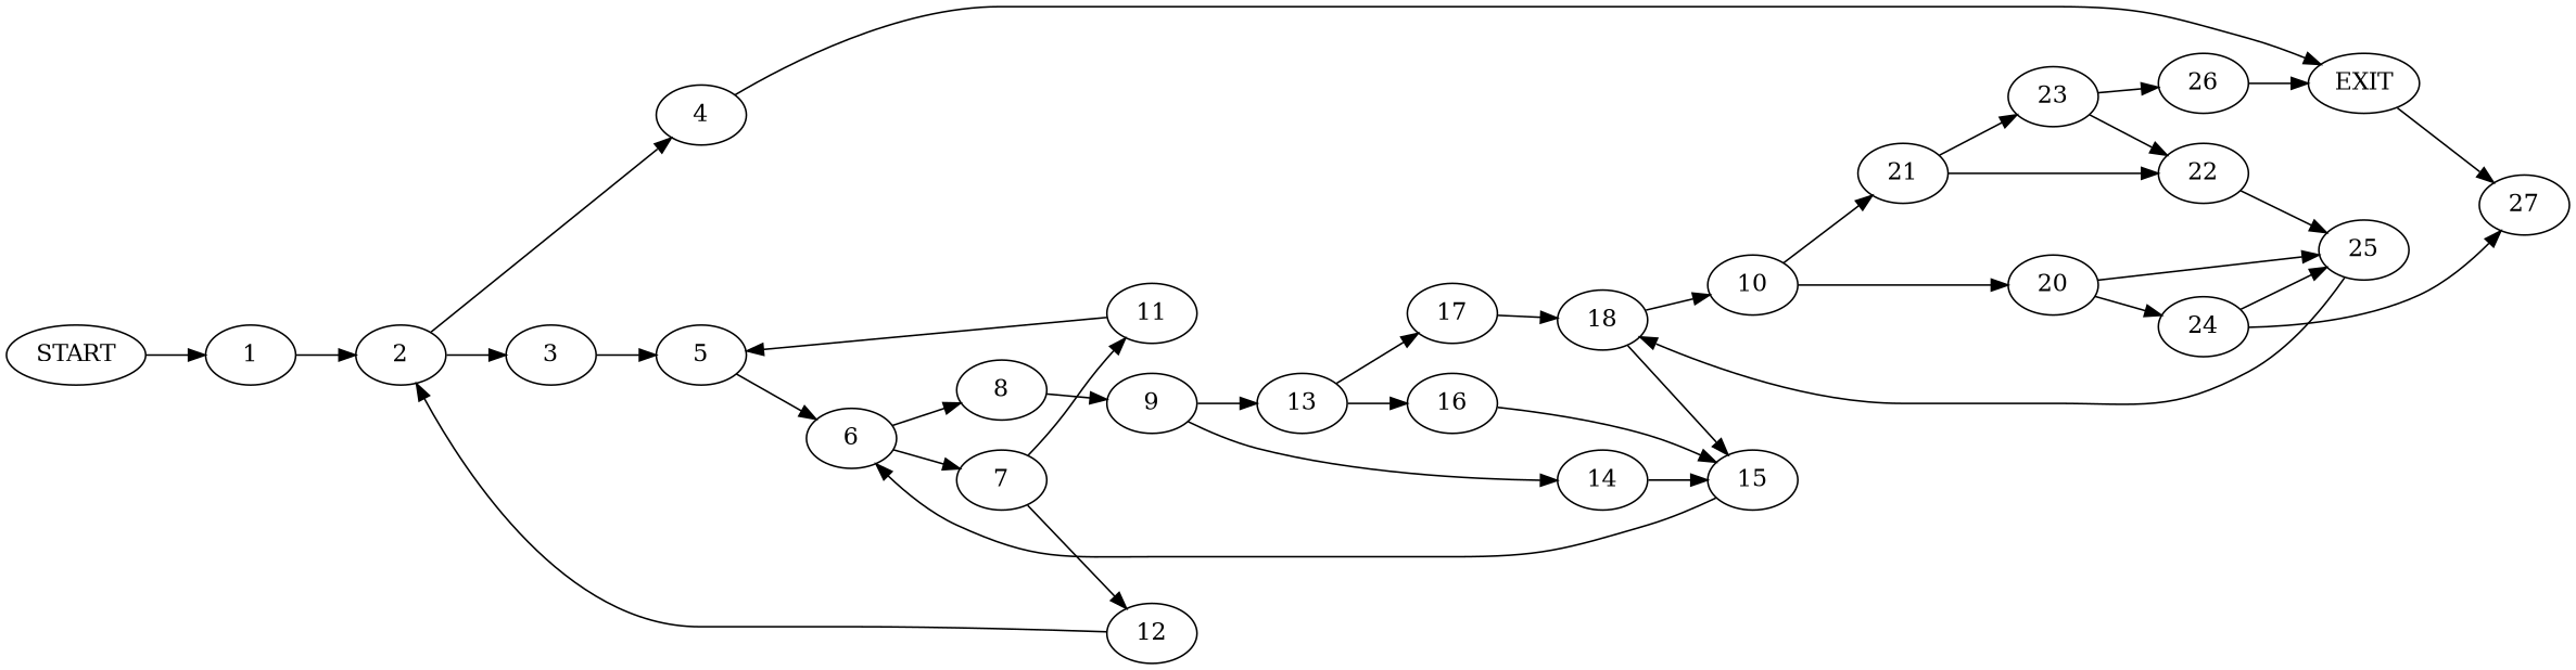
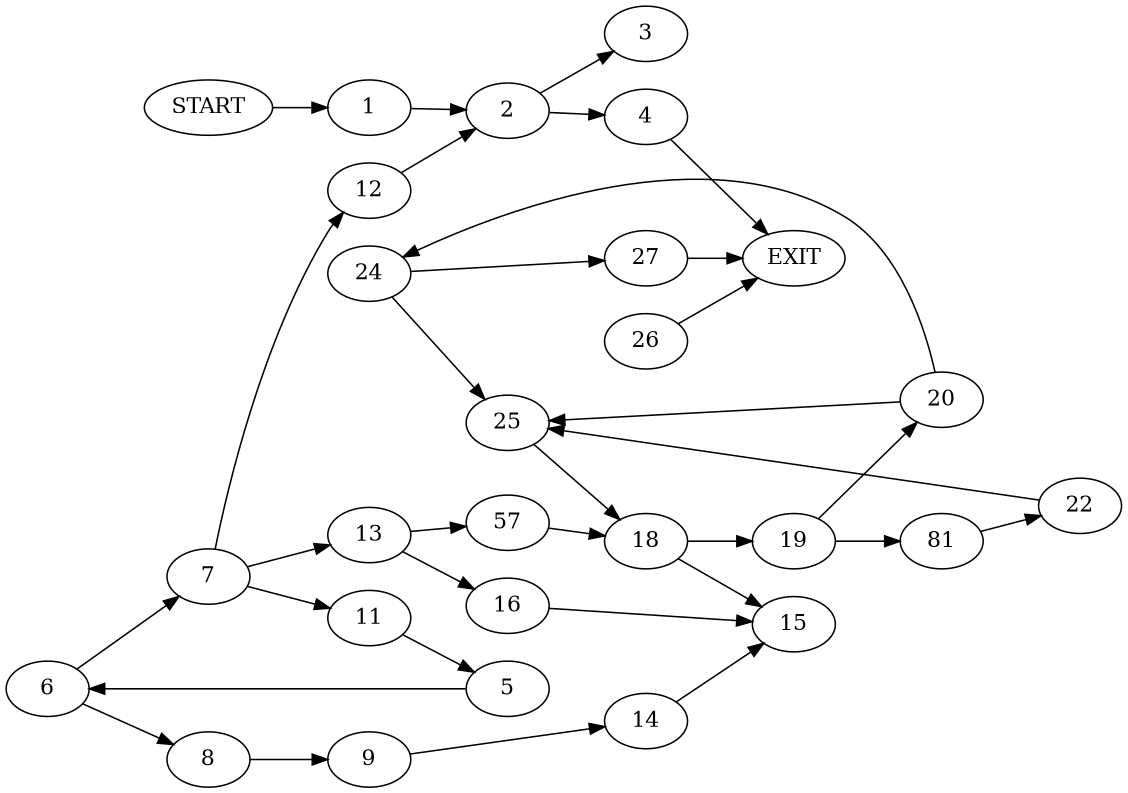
  digraph {
    rankdir=LR
    n1 [label=START]
    1
    2
    n4 [label=EXIT]
    3
    4
    5
    6
    7
    8
    11
    12
    9
    13
    14
    16
-   17
+   17 [label=57]
    15
    18
-   19 [label=10]
+   19
    20
-   21
+   21 [label=81]
    24
    25
    22
-   23
    27
    26
    n1 -> 1
    1 -> 2
    2 -> 3
    2 -> 4
-   3 -> 5
    4 -> n4
    5 -> 6
    6 -> 7
    6 -> 8
    7 -> 11
    7 -> 12
    8 -> 9
    11 -> 5
    12 -> 2
-   9 -> 13
+   7 -> 13
    9 -> 14
    13 -> 16
    13 -> 17
    14 -> 15
    16 -> 15
    17 -> 18
-   15 -> 6
    18 -> 15
    18 -> 19
    19 -> 20
    19 -> 21
    20 -> 24
    20 -> 25
    21 -> 22
-   21 -> 23
    24 -> 25
    24 -> 27
    25 -> 18
    22 -> 25
-   23 -> 22
-   23 -> 26
-   n4 -> 27
+   27 -> n4
    26 -> n4
  }
